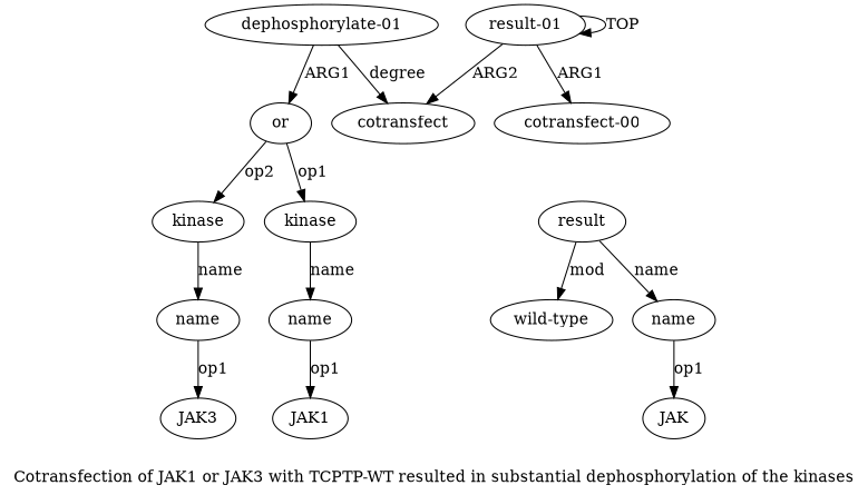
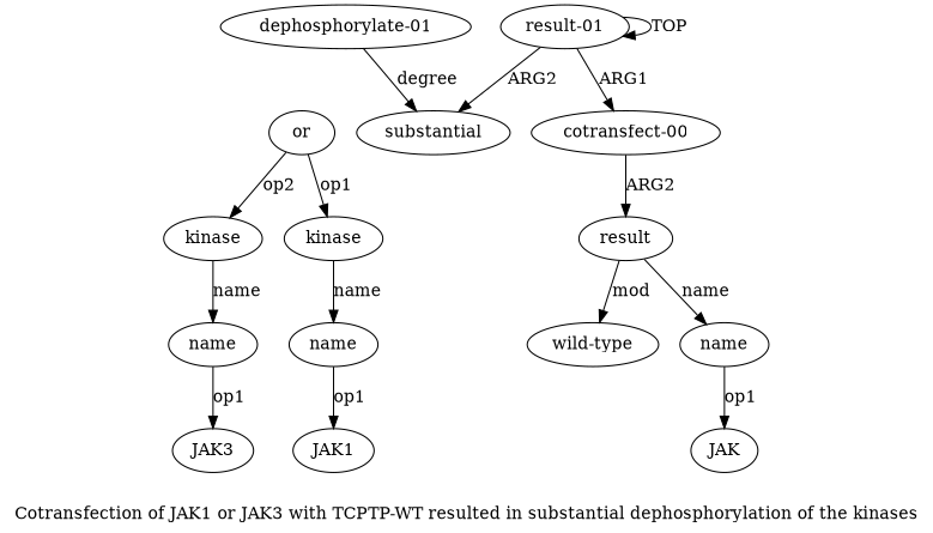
  digraph {
    label="Cotransfection of JAK1 or JAK3 with TCPTP-WT resulted in substantial dephosphorylation of the kinases"
    node [color=black gold_ind=-1 gold_label=name test_ind=-1 test_label=name]
    edge [color=black gold_label=op1 test_label=op1]
    n1 [gold_label=JAK3 label=JAK3 test_label=JAK3]
-   n2 [gold_ind=11 gold_label=substantial label=cotransfect test_ind=11 test_label=substantial]
+   n2 [gold_ind=11 gold_label=substantial label=substantial test_ind=11 test_label=substantial]
    n3 [gold_ind=10 gold_label="dephosphorylate-01" label="dephosphorylate-01" test_ind=10 test_label="dephosphorylate-01"]
    n4 [gold_ind=2 gold_label=or label=or test_ind=2 test_label=or]
    n5 [gold_ind=3 gold_label=kinase label=kinase test_ind=3 test_label=kinase]
    n6 [gold_ind=5 gold_label=kinase label=kinase test_ind=5 test_label=kinase]
    n7 [gold_ind=4 label=name test_ind=4]
    n8 [gold_ind=6 label=name test_ind=6]
    n9 [gold_ind=1 gold_label="cotransfect-00" label="cotransfect-00" test_ind=1 test_label="cotransfect-00"]
    n10 [gold_ind=7 gold_label=protein label=result test_ind=7 test_label=protein]
    n11 [gold_ind=9 gold_label="wild-type" label="wild-type" test_ind=9 test_label="wild-type"]
    n12 [gold_ind=8 label=name test_ind=8]
    n13 [gold_label=TCPTP label=JAK test_label=TCPTP]
    n14 [gold_ind=0 gold_label="result-01" label="result-01" test_ind=0 test_label="result-01"]
    n15 [gold_label=JAK1 label=JAK1 test_label=JAK1]
    n3 -> n2 [gold_label=degree label=degree test_label=degree]
-   n3 -> n4 [gold_label=ARG1 label=ARG1 test_label=ARG1]
    n4 -> n5 [label=op1]
    n4 -> n6 [gold_label=op2 label=op2 test_label=op2]
    n5 -> n7 [gold_label=name label=name test_label=name]
    n6 -> n8 [gold_label=name label=name test_label=name]
    n7 -> n15 [label=op1]
    n8 -> n1 [label=op1]
+   n9 -> n10 [gold_label=ARG2 label=ARG2 test_label=ARG2]
    n10 -> n11 [gold_label=mod label=mod test_label=mod]
    n10 -> n12 [gold_label=name label=name test_label=name]
    n12 -> n13 [label=op1]
    n14 -> n2 [gold_label=ARG2 label=ARG2 test_label=ARG2]
    n14 -> n9 [gold_label=ARG1 label=ARG1 test_label=ARG1]
    n14 -> n14 [gold_label=TOP label=TOP test_label=TOP]
  }
